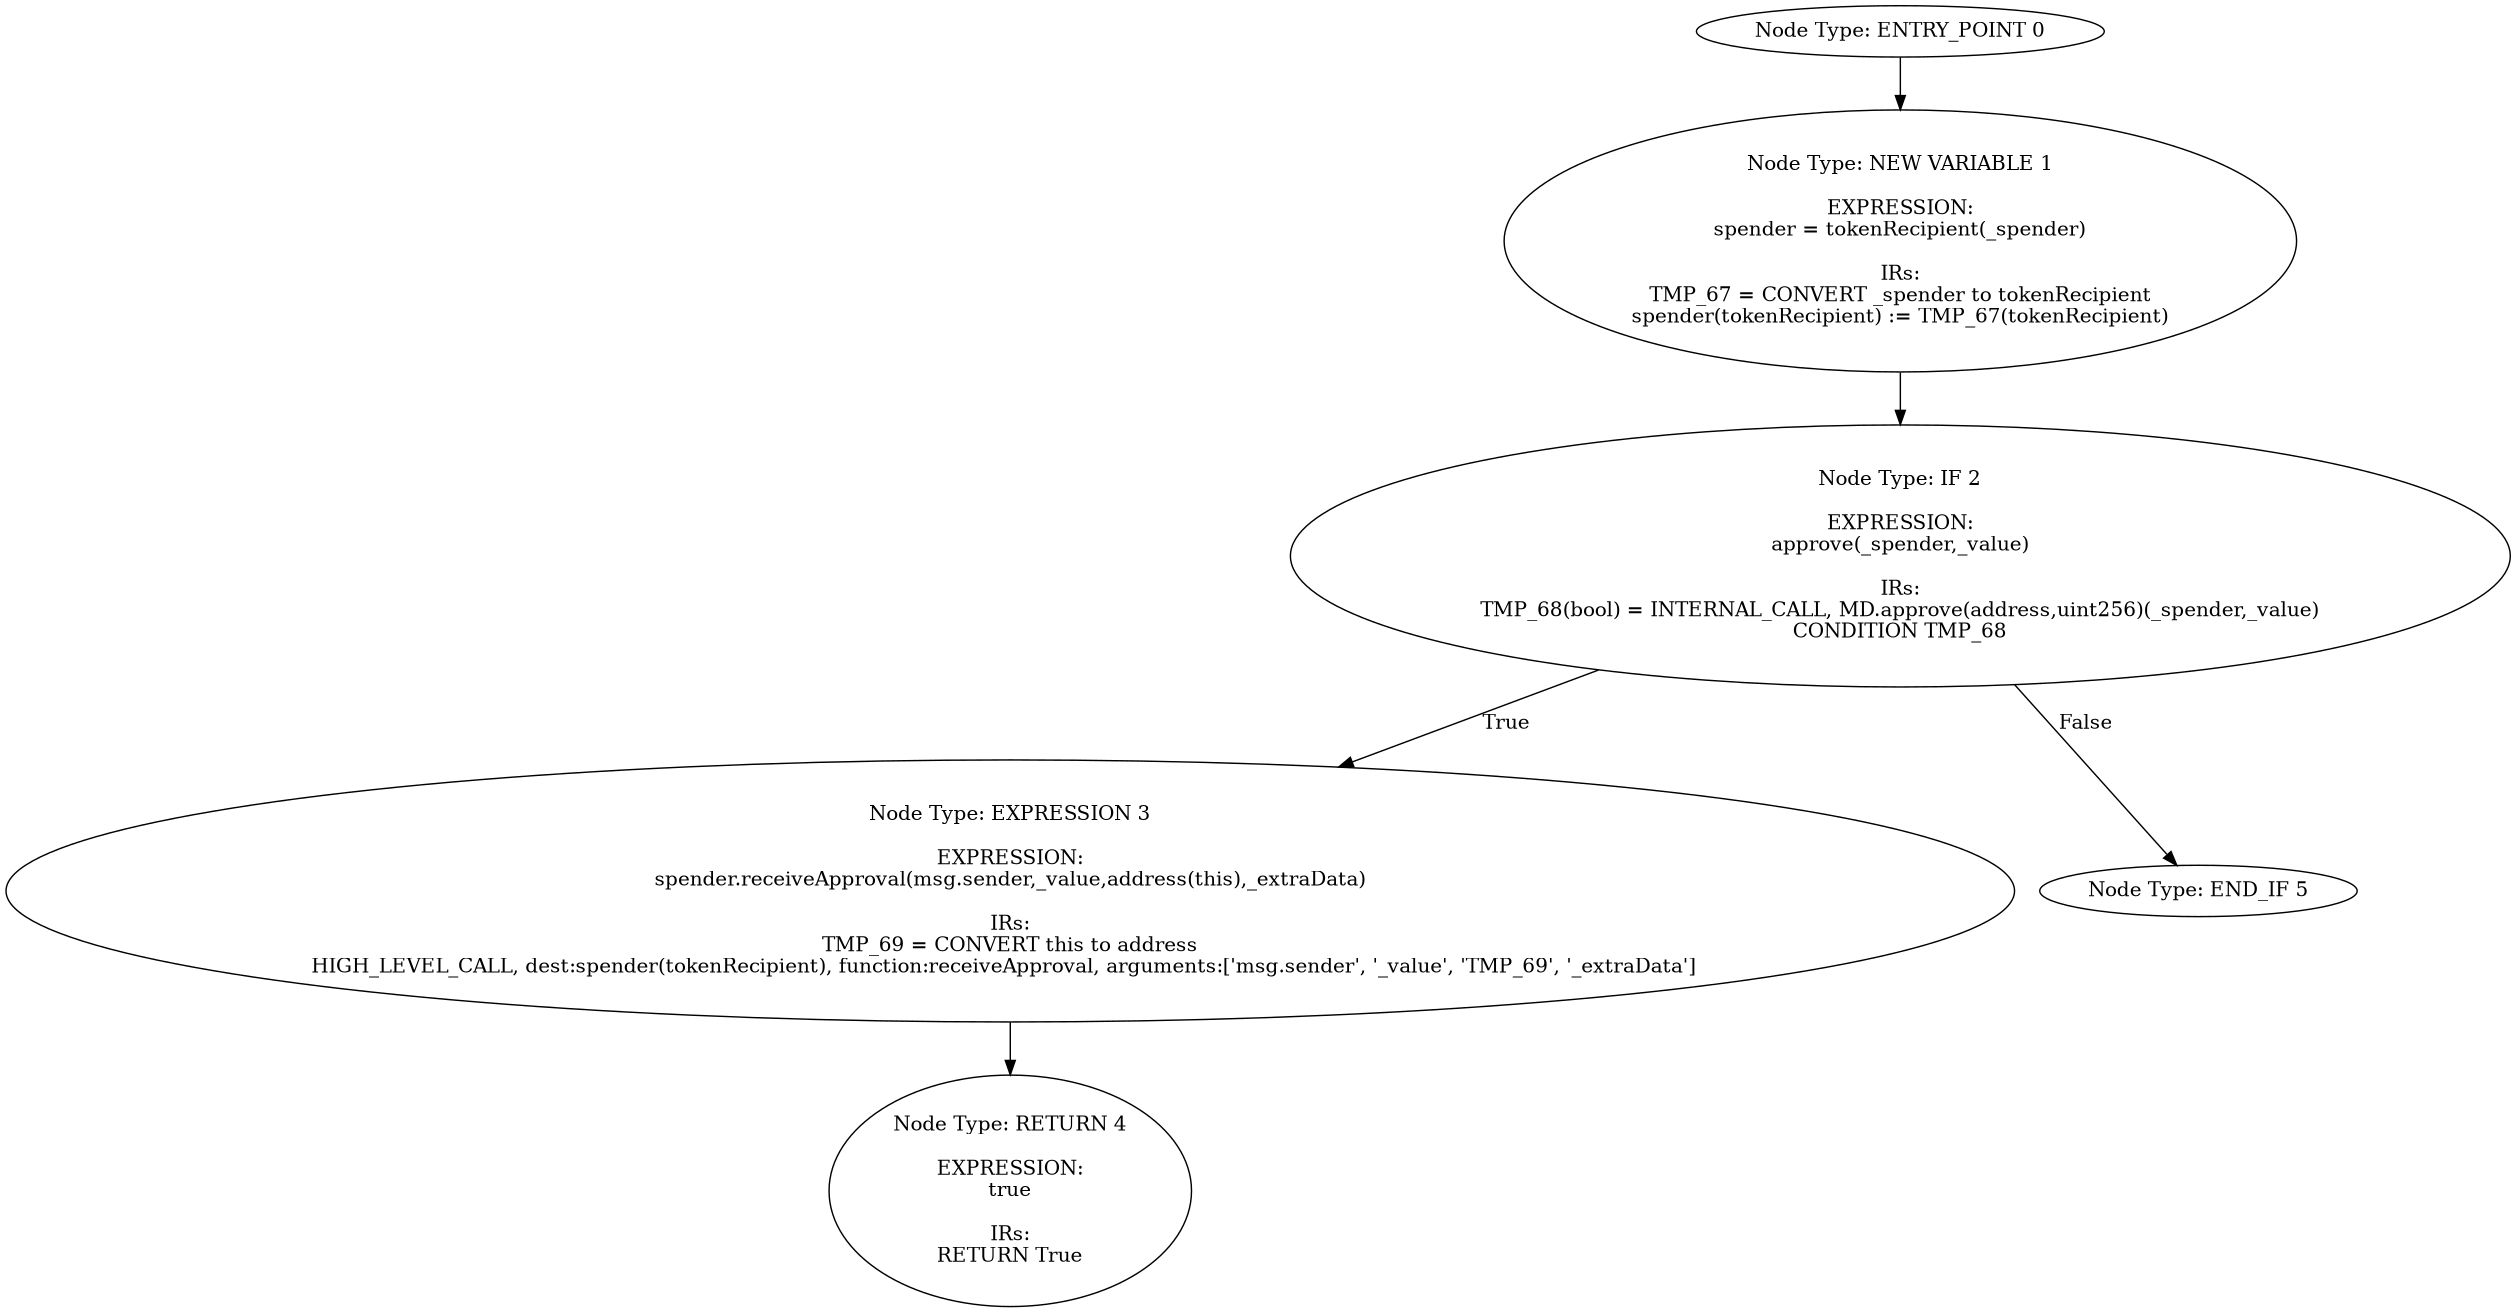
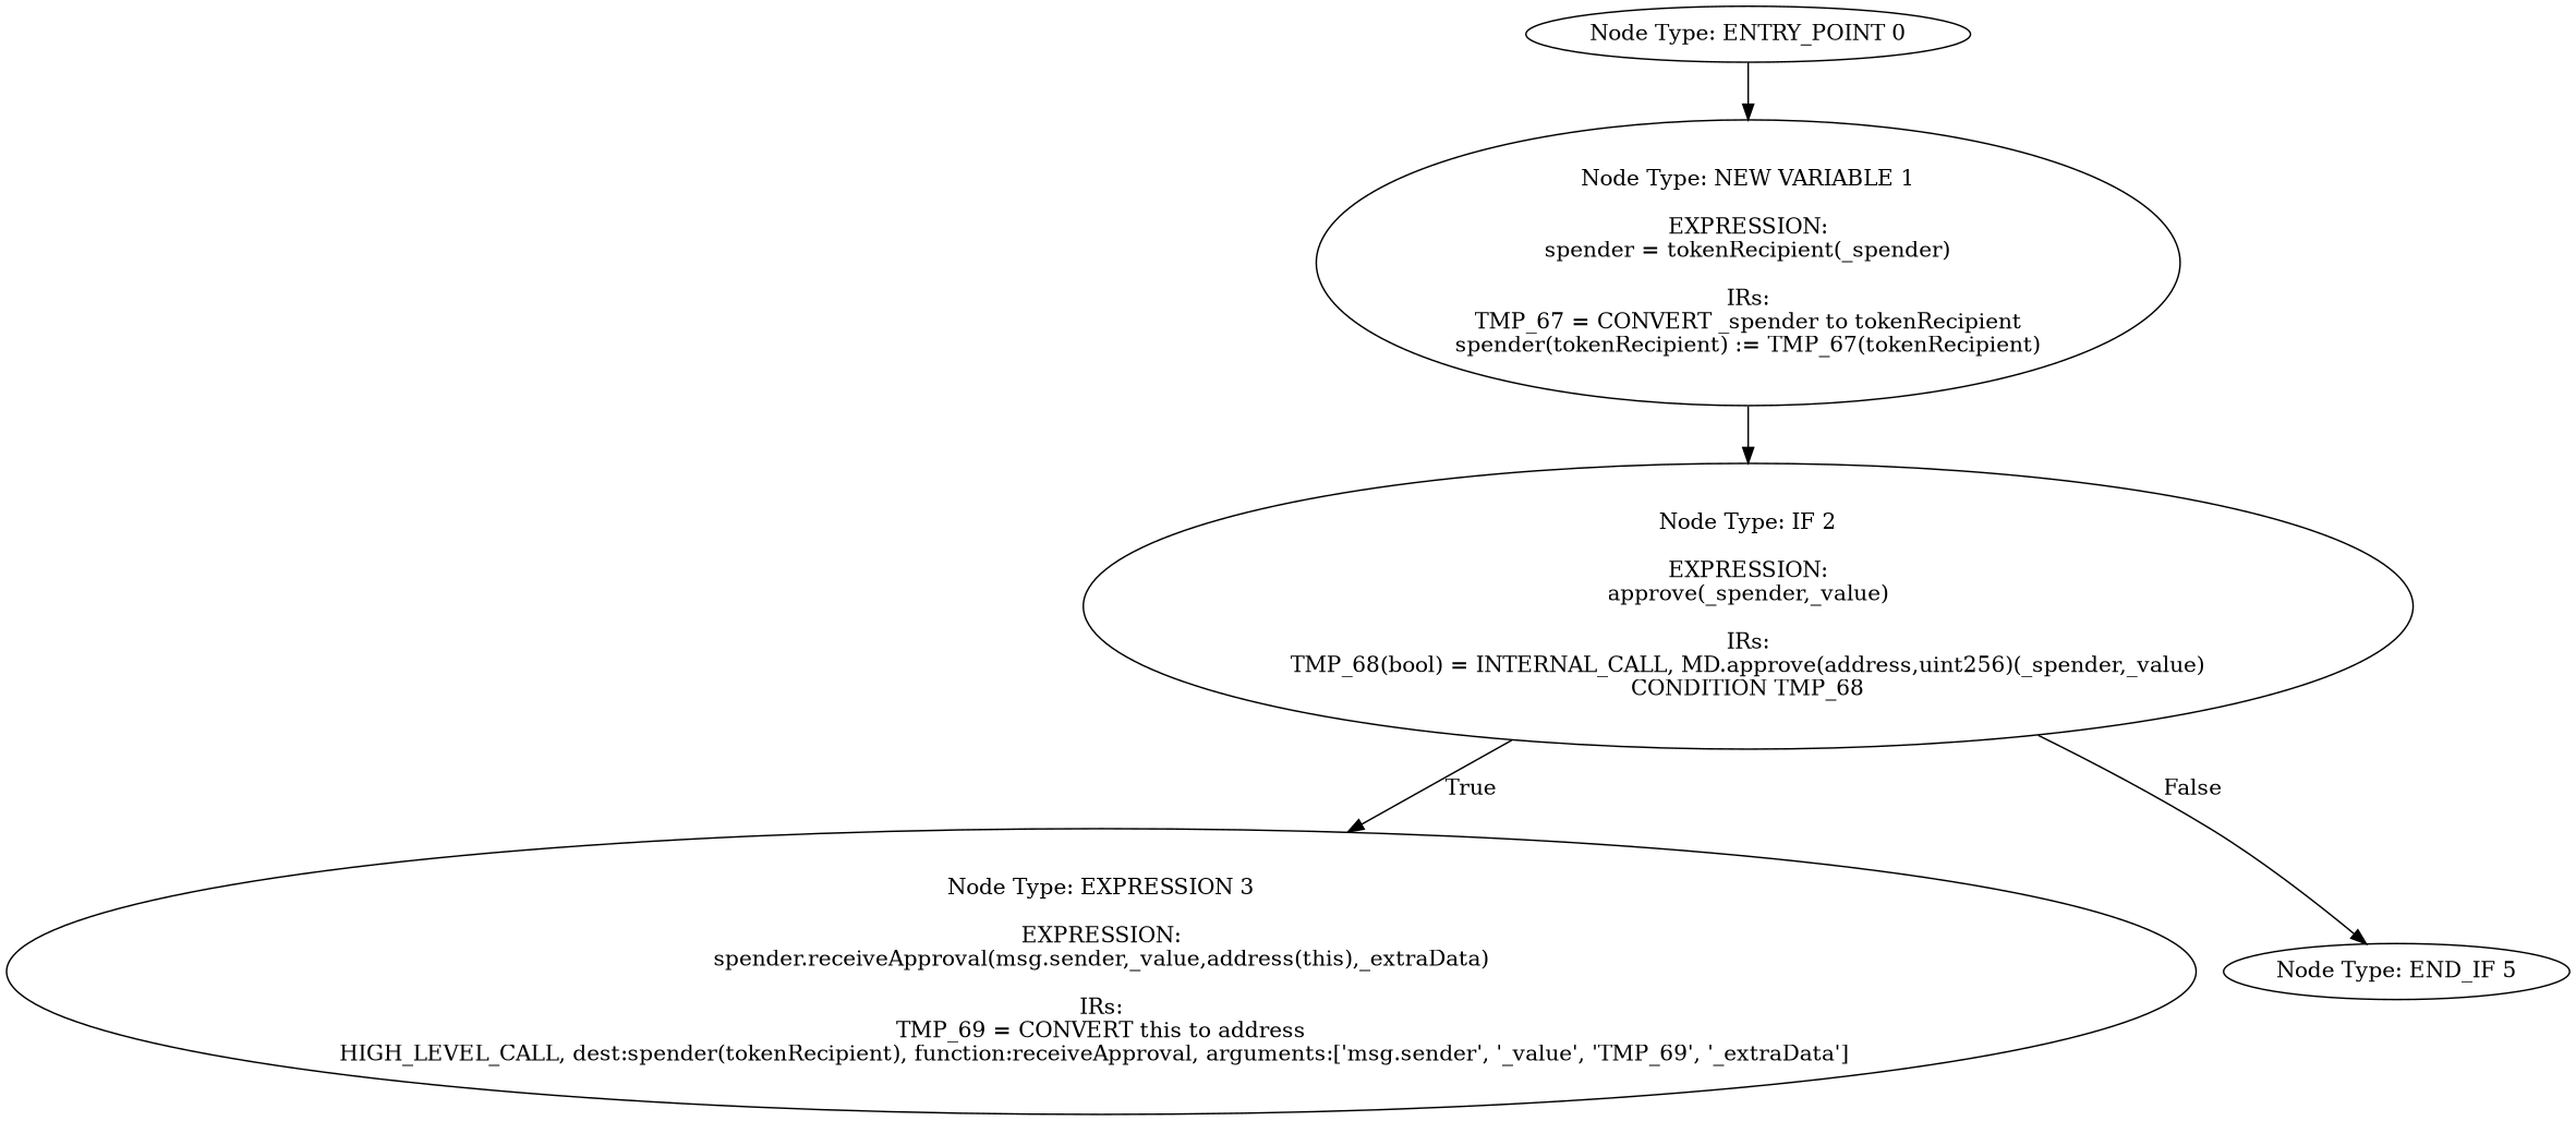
  digraph {
    n1 [label="Node Type: ENTRY_POINT 0\n"]
    n2 [label="Node Type: NEW VARIABLE 1\n\nEXPRESSION:\nspender = tokenRecipient(_spender)\n\nIRs:\nTMP_67 = CONVERT _spender to tokenRecipient\nspender(tokenRecipient) := TMP_67(tokenRecipient)"]
    n3 [label="Node Type: IF 2\n\nEXPRESSION:\napprove(_spender,_value)\n\nIRs:\nTMP_68(bool) = INTERNAL_CALL, MD.approve(address,uint256)(_spender,_value)\nCONDITION TMP_68"]
    n4 [label="Node Type: EXPRESSION 3\n\nEXPRESSION:\nspender.receiveApproval(msg.sender,_value,address(this),_extraData)\n\nIRs:\nTMP_69 = CONVERT this to address\nHIGH_LEVEL_CALL, dest:spender(tokenRecipient), function:receiveApproval, arguments:['msg.sender', '_value', 'TMP_69', '_extraData']  "]
    n5 [label="Node Type: END_IF 5\n"]
-   n6 [label="Node Type: RETURN 4\n\nEXPRESSION:\ntrue\n\nIRs:\nRETURN True"]
    n1 -> n2
    n2 -> n3
    n3 -> n4 [label=True]
    n3 -> n5 [label=False]
-   n4 -> n6
  }
